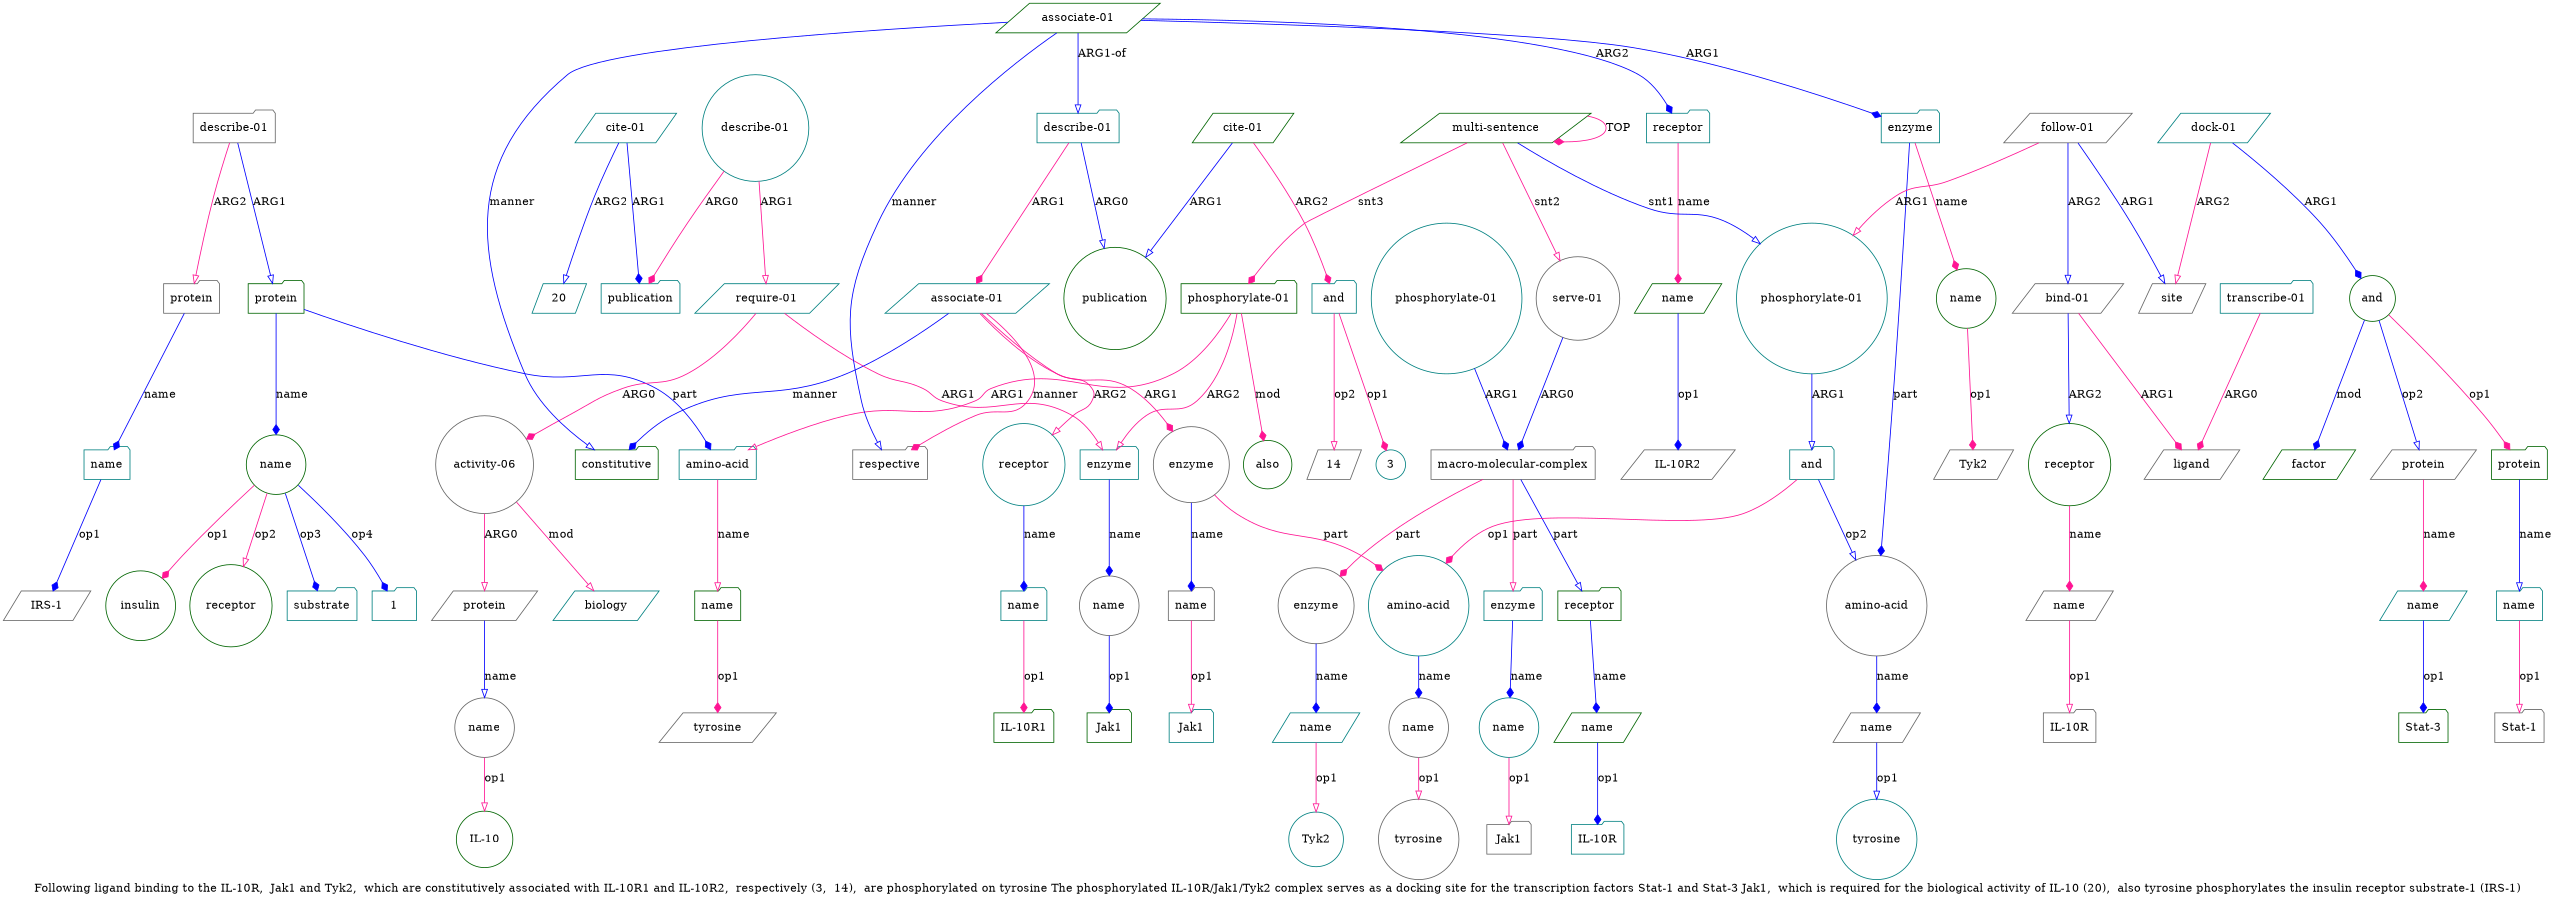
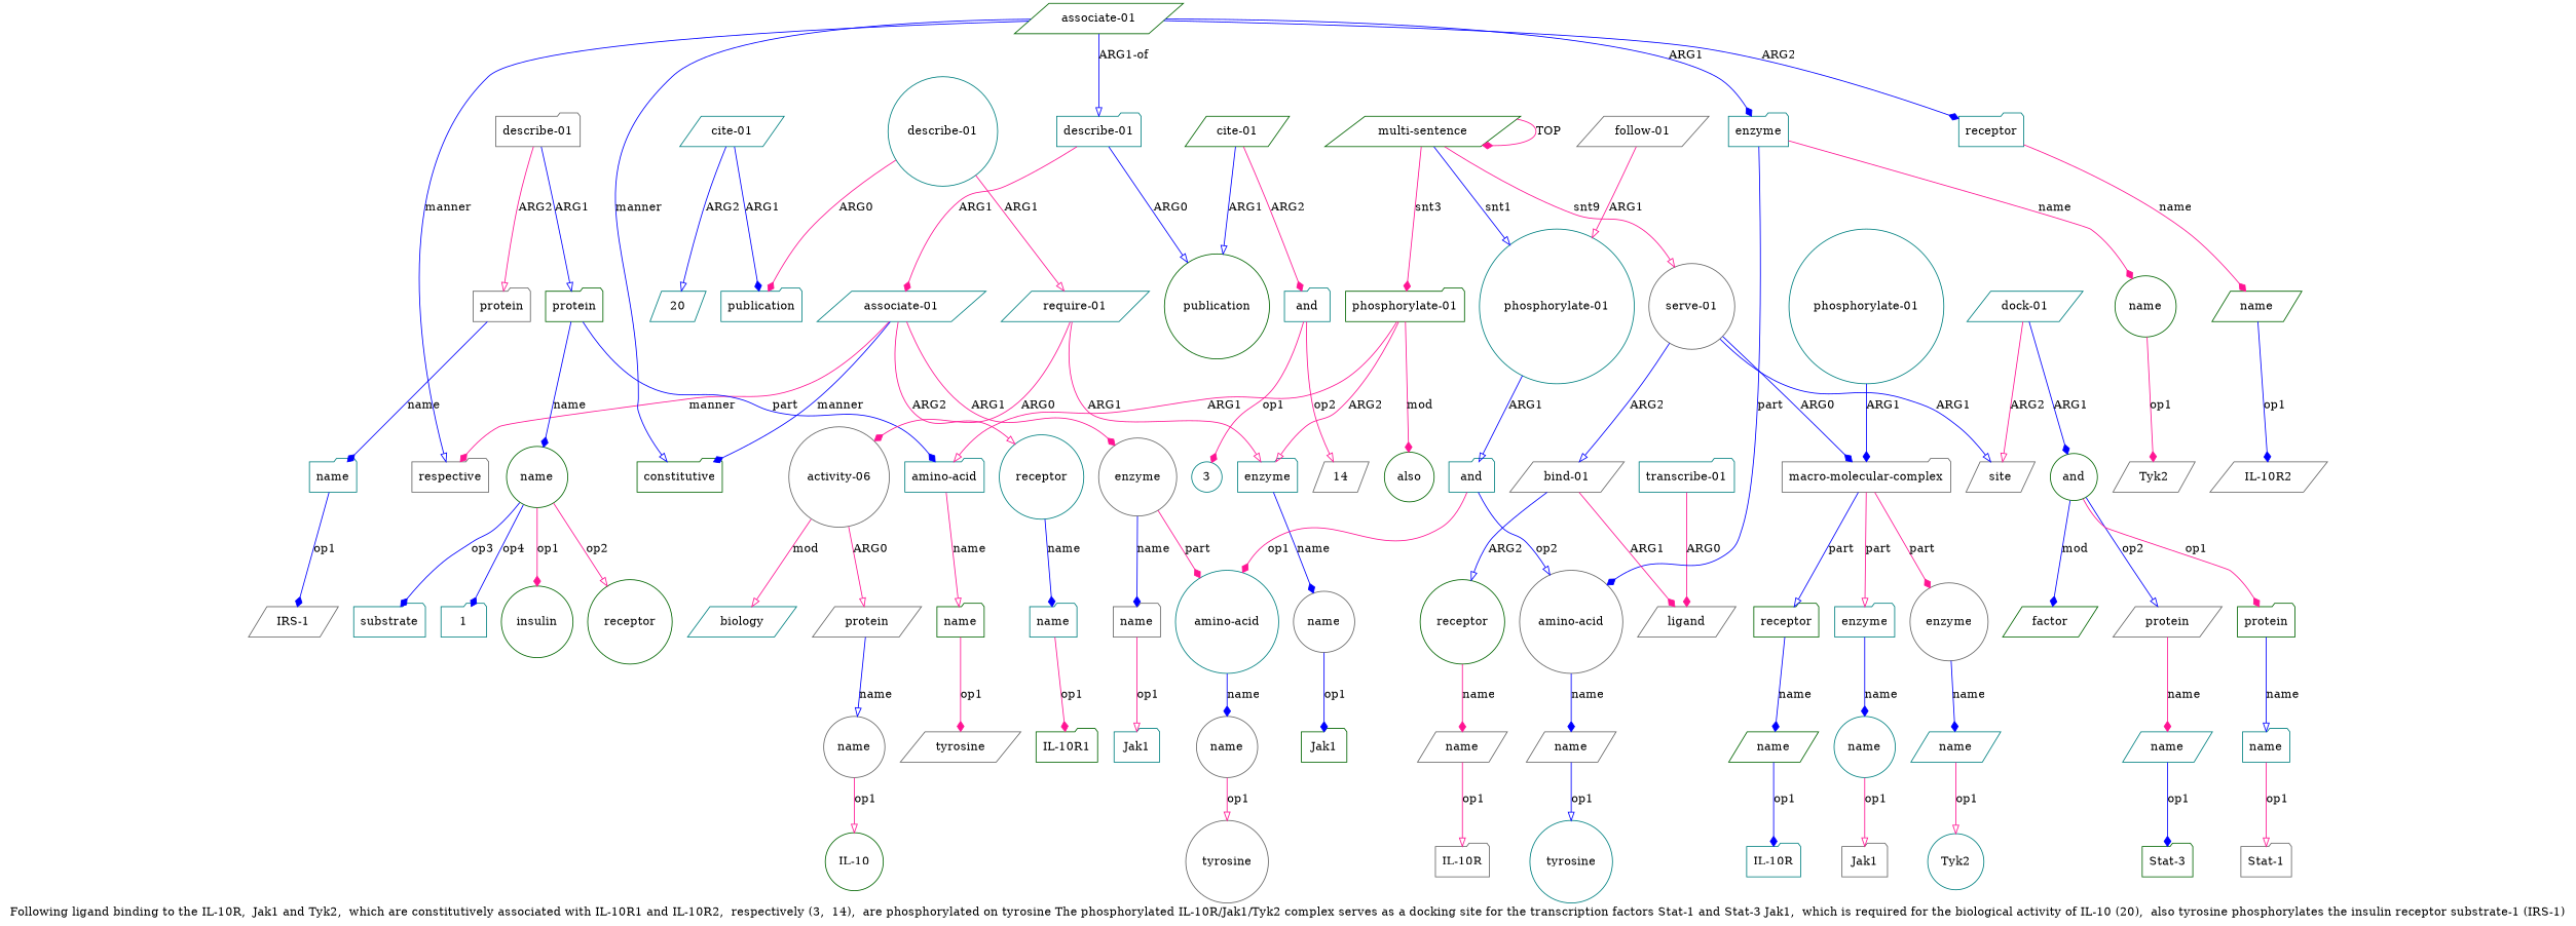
  digraph {
    label="Following ligand binding to the IL-10R,  Jak1 and Tyk2,  which are constitutively associated with IL-10R1 and IL-10R2,  respectively (3,  14),  are phosphorylated on tyrosine The phosphorylated IL-10R/Jak1/Tyk2 complex serves as a docking site for the transcription factors Stat-1 and Stat-3 Jak1,  which is required for the biological activity of IL-10 (20),  also tyrosine phosphorylates the insulin receptor substrate-1 (IRS-1)"
    node [color=teal gold_ind=-1 gold_label=name shape=folder test_ind=-1 test_label=name]
    edge [arrowhead=diamond color=deeppink gold_label=op1 test_label=op1]
    n1 [gold_label=1 label=1 test_label=1]
    n2 [color=darkgreen gold_label="IL-10R1" label="IL-10R1" test_label="IL-10R1"]
    n3 [color=gray40 gold_label=14 label=14 shape=parallelogram test_label=14]
    n4 [color=gray40 gold_label="Stat-1" label="Stat-1" test_label="Stat-1"]
    n5 [color=darkgreen gold_ind=64 gold_label=also label=also shape=circle test_ind=64 test_label=also]
    n6 [color=darkgreen gold_label="IL-10" label="IL-10" shape=circle test_label="IL-10"]
    n7 [gold_ind=60 gold_label=biology label=biology shape=parallelogram test_ind=60 test_label=biology]
    n8 [gold_label=3 label=3 shape=circle test_label=3]
    n9 [gold_ind=62 gold_label=publication label=publication test_ind=62 test_label=publication]
    n10 [gold_ind=63 gold_label="cite-01" label="cite-01" shape=parallelogram test_ind=63 test_label="cite-01"]
    n11 [gold_label=20 label=20 shape=parallelogram test_label=20]
    n12 [gold_label="IL-10R" label="IL-10R" test_label="IL-10R"]
    n13 [color=darkgreen gold_label="Stat-3" label="Stat-3" test_label="Stat-3"]
    n14 [gold_label=Tyk2 label=Tyk2 shape=circle test_label=Tyk2]
    n15 [color=gray40 gold_label="IRS-1" label="IRS-1" shape=parallelogram test_label="IRS-1"]
    n16 [gold_label=tyrosine label=tyrosine shape=circle test_label=tyrosine]
    n17 [gold_ind=7 gold_label="associate-01" label="associate-01" shape=parallelogram test_ind=7 test_label="associate-01"]
    n18 [color=gray40 gold_ind=11 gold_label=respective label=respective test_ind=11 test_label=respective]
    n19 [color=darkgreen gold_ind=10 gold_label=constitutive label=constitutive test_ind=10 test_label=constitutive]
    n20 [color=gray40 gold_ind=5 gold_label=enzyme label=enzyme shape=circle test_ind=5 test_label=enzyme]
    n21 [gold_ind=8 gold_label=receptor label=receptor shape=circle test_ind=8 test_label=receptor]
    n22 [gold_ind=3 gold_label="amino-acid" label="amino-acid" shape=circle test_ind=3 test_label="amino-acid"]
    n23 [color=gray40 gold_ind=6 label=name test_ind=6]
    n24 [gold_ind=9 label=name test_ind=9]
    n25 [color=gray40 gold_ind=4 label=name shape=circle test_ind=4]
    n26 [gold_label=Jak1 label=Jak1 test_label=Jak1]
    n27 [color=darkgreen gold_label=Jak1 label=Jak1 test_label=Jak1]
    n28 [color=darkgreen gold_ind=50 label=name shape=circle test_ind=50]
    n29 [color=darkgreen gold_label=insulin label=insulin shape=circle test_label=insulin]
    n30 [color=darkgreen gold_label=receptor label=receptor shape=circle test_label=receptor]
    n31 [gold_label=substrate label=substrate test_label=substrate]
    n32 [color=gray40 gold_ind=51 gold_label="describe-01" label="describe-01" test_ind=51 test_label="describe-01"]
    n33 [color=gray40 gold_ind=52 gold_label=protein label=protein test_ind=52 test_label=protein]
    n34 [color=darkgreen gold_ind=49 gold_label=protein label=protein test_ind=49 test_label=protein]
    n35 [gold_ind=53 label=name test_ind=53]
    n36 [gold_ind=47 gold_label="amino-acid" label="amino-acid" test_ind=47 test_label="amino-acid"]
    n37 [color=darkgreen gold_ind=48 label=name test_ind=48]
    n38 [color=gray40 gold_label=tyrosine label=tyrosine shape=circle test_label=tyrosine]
    n39 [color=gray40 gold_ind=55 label=name shape=circle test_ind=55]
    n40 [gold_ind=54 gold_label=enzyme label=enzyme test_ind=54 test_label=enzyme]
    n41 [color=gray40 gold_ind=57 gold_label="activity-06" label="activity-06" shape=circle test_ind=57 test_label="activity-06"]
    n42 [color=gray40 gold_ind=58 gold_label=protein label=protein shape=parallelogram test_ind=58 test_label=protein]
    n43 [color=gray40 gold_ind=59 label=name shape=circle test_ind=59]
    n44 [gold_ind=56 gold_label="require-01" label="require-01" shape=parallelogram test_ind=56 test_label="require-01"]
    n45 [gold_ind=33 label=name shape=circle test_ind=33]
    n46 [color=gray40 gold_label=Jak1 label=Jak1 test_label=Jak1]
    n47 [gold_ind=32 gold_label=enzyme label=enzyme test_ind=32 test_label=enzyme]
    n48 [color=darkgreen gold_ind=31 label=name shape=parallelogram test_ind=31]
    n49 [color=darkgreen gold_ind=30 gold_label=receptor label=receptor test_ind=30 test_label=receptor]
    n50 [color=gray40 gold_ind=37 gold_label=site label=site shape=parallelogram test_ind=37 test_label=site]
    n51 [gold_ind=36 gold_label="phosphorylate-01" label="phosphorylate-01" shape=circle test_ind=36 test_label="phosphorylate-01"]
    n52 [color=gray40 gold_ind=29 gold_label="macro-molecular-complex" label="macro-molecular-complex" test_ind=29 test_label="macro-molecular-complex"]
    n53 [color=gray40 gold_ind=34 gold_label=enzyme label=enzyme shape=circle test_ind=34 test_label=enzyme]
    n54 [gold_ind=35 label=name shape=parallelogram test_ind=35]
    n55 [color=darkgreen gold_ind=39 gold_label=and label=and shape=circle test_ind=39 test_label=and]
    n56 [color=darkgreen gold_ind=44 gold_label=factor label=factor shape=parallelogram test_ind=44 test_label=factor]
    n57 [color=gray40 gold_ind=42 gold_label=protein label=protein shape=parallelogram test_ind=42 test_label=protein]
    n58 [color=darkgreen gold_ind=40 gold_label=protein label=protein test_ind=40 test_label=protein]
    n59 [gold_ind=43 label=name shape=parallelogram test_ind=43]
    n60 [gold_ind=41 label=name test_ind=41]
    n61 [gold_ind=38 gold_label="dock-01" label="dock-01" shape=parallelogram test_ind=38 test_label="dock-01"]
    n62 [gold_ind=61 gold_label="describe-01" label="describe-01" shape=circle test_ind=61 test_label="describe-01"]
    n63 [color=gray40 gold_label="IL-10R" label="IL-10R" test_label="IL-10R"]
    n64 [color=darkgreen gold_ind=46 gold_label="phosphorylate-01" label="phosphorylate-01" test_ind=46 test_label="phosphorylate-01"]
    n65 [color=gray40 gold_label=tyrosine label=tyrosine shape=parallelogram test_label=tyrosine]
    n66 [gold_ind=45 gold_label="transcribe-01" label="transcribe-01" test_ind=45 test_label="transcribe-01"]
    n67 [color=gray40 gold_ind=25 gold_label=ligand label=ligand shape=parallelogram test_ind=25 test_label=ligand]
    n68 [color=darkgreen gold_ind=20 gold_label="associate-01" label="associate-01" shape=parallelogram test_ind=20 test_label="associate-01"]
    n69 [gold_ind=21 gold_label=receptor label=receptor test_ind=21 test_label=receptor]
    n70 [gold_ind=12 gold_label="describe-01" label="describe-01" test_ind=12 test_label="describe-01"]
    n71 [gold_ind=18 gold_label=enzyme label=enzyme test_ind=18 test_label=enzyme]
    n72 [color=darkgreen gold_ind=22 label=name shape=parallelogram test_ind=22]
    n73 [color=darkgreen gold_ind=13 gold_label=publication label=publication shape=circle test_ind=13 test_label=publication]
    n74 [color=gray40 gold_ind=16 gold_label="amino-acid" label="amino-acid" shape=circle test_ind=16 test_label="amino-acid"]
    n75 [color=darkgreen gold_ind=19 label=name shape=circle test_ind=19]
    n76 [color=gray40 gold_label="IL-10R2" label="IL-10R2" shape=parallelogram test_label="IL-10R2"]
    n77 [color=gray40 gold_ind=17 label=name shape=parallelogram test_ind=17]
    n78 [color=gray40 gold_label=Tyk2 label=Tyk2 shape=parallelogram test_label=Tyk2]
    n79 [color=gray40 gold_ind=23 gold_label="follow-01" label="follow-01" shape=parallelogram test_ind=23 test_label="follow-01"]
    n80 [color=gray40 gold_ind=24 gold_label="bind-01" label="bind-01" shape=parallelogram test_ind=24 test_label="bind-01"]
    n81 [gold_ind=1 gold_label="phosphorylate-01" label="phosphorylate-01" shape=circle test_ind=1 test_label="phosphorylate-01"]
    n82 [color=darkgreen gold_ind=26 gold_label=receptor label=receptor shape=circle test_ind=26 test_label=receptor]
    n83 [gold_ind=2 gold_label=and label=and test_ind=2 test_label=and]
    n84 [color=gray40 gold_ind=27 label=name shape=parallelogram test_ind=27]
    n85 [color=gray40 gold_ind=28 gold_label="serve-01" label="serve-01" shape=circle test_ind=28 test_label="serve-01"]
    n86 [gold_ind=15 gold_label=and label=and test_ind=15 test_label=and]
    n87 [color=darkgreen gold_ind=14 gold_label="cite-01" label="cite-01" shape=parallelogram test_ind=14 test_label="cite-01"]
    n88 [color=darkgreen gold_ind=0 gold_label="multi-sentence" label="multi-sentence" shape=parallelogram test_ind=0 test_label="multi-sentence"]
    n10 -> n9 [color=blue gold_label=ARG1 label=ARG1 test_label=ARG1]
    n10 -> n11 [arrowhead=onormal color=blue gold_label=ARG2 label=ARG2 test_label=ARG2]
    n17 -> n18 [gold_label=manner label=manner test_label=manner]
    n17 -> n19 [color=blue gold_label=manner label=manner test_label=manner]
    n17 -> n20 [gold_label=ARG1 label=ARG1 test_label=ARG1]
    n17 -> n21 [arrowhead=onormal gold_label=ARG2 label=ARG2 test_label=ARG2]
    n20 -> n22 [gold_label=part label=part test_label=part]
    n20 -> n23 [color=blue gold_label=name label=name test_label=name]
    n21 -> n24 [color=blue gold_label=name label=name test_label=name]
    n22 -> n25 [color=blue gold_label=name label=name test_label=name]
    n23 -> n26 [arrowhead=onormal label=op1]
    n24 -> n2 [label=op1]
    n25 -> n38 [arrowhead=onormal label=op1]
    n28 -> n1 [color=blue gold_label=op4 label=op4 test_label=op4]
    n28 -> n29 [label=op1]
    n28 -> n30 [arrowhead=onormal gold_label=op2 label=op2 test_label=op2]
    n28 -> n31 [color=blue gold_label=op3 label=op3 test_label=op3]
    n32 -> n33 [arrowhead=onormal gold_label=ARG2 label=ARG2 test_label=ARG2]
    n32 -> n34 [arrowhead=onormal color=blue gold_label=ARG1 label=ARG1 test_label=ARG1]
    n33 -> n35 [color=blue gold_label=name label=name test_label=name]
    n34 -> n28 [color=blue gold_label=name label=name test_label=name]
    n34 -> n36 [color=blue gold_label=part label=part test_label=part]
    n35 -> n15 [color=blue label=op1]
    n36 -> n37 [arrowhead=onormal gold_label=name label=name test_label=name]
    n37 -> n65 [label=op1]
    n39 -> n27 [color=blue label=op1]
    n40 -> n39 [color=blue gold_label=name label=name test_label=name]
    n41 -> n7 [arrowhead=onormal gold_label=mod label=mod test_label=mod]
    n41 -> n42 [arrowhead=onormal gold_label=ARG0 label=ARG0 test_label=ARG0]
    n42 -> n43 [arrowhead=onormal color=blue gold_label=name label=name test_label=name]
    n43 -> n6 [arrowhead=onormal label=op1]
    n44 -> n40 [arrowhead=onormal gold_label=ARG1 label=ARG1 test_label=ARG1]
    n44 -> n41 [gold_label=ARG0 label=ARG0 test_label=ARG0]
    n45 -> n46 [arrowhead=onormal label=op1]
    n47 -> n45 [color=blue gold_label=name label=name test_label=name]
    n48 -> n12 [color=blue label=op1]
    n49 -> n48 [color=blue gold_label=name label=name test_label=name]
    n51 -> n52 [color=blue gold_label=ARG1 label=ARG1 test_label=ARG1]
    n52 -> n47 [arrowhead=onormal gold_label=part label=part test_label=part]
    n52 -> n49 [arrowhead=onormal color=blue gold_label=part label=part test_label=part]
    n52 -> n53 [gold_label=part label=part test_label=part]
    n53 -> n54 [color=blue gold_label=name label=name test_label=name]
    n54 -> n14 [arrowhead=onormal label=op1]
    n55 -> n56 [color=blue gold_label=mod label=mod test_label=mod]
    n55 -> n57 [arrowhead=onormal color=blue gold_label=op2 label=op2 test_label=op2]
    n55 -> n58 [label=op1]
    n57 -> n59 [gold_label=name label=name test_label=name]
    n58 -> n60 [arrowhead=onormal color=blue gold_label=name label=name test_label=name]
    n59 -> n13 [color=blue label=op1]
    n60 -> n4 [arrowhead=onormal label=op1]
    n61 -> n50 [arrowhead=onormal gold_label=ARG2 label=ARG2 test_label=ARG2]
    n61 -> n55 [color=blue gold_label=ARG1 label=ARG1 test_label=ARG1]
    n62 -> n9 [gold_label=ARG0 label=ARG0 test_label=ARG0]
    n62 -> n44 [arrowhead=onormal gold_label=ARG1 label=ARG1 test_label=ARG1]
    n64 -> n5 [gold_label=mod label=mod test_label=mod]
    n64 -> n36 [arrowhead=onormal gold_label=ARG1 label=ARG1 test_label=ARG1]
    n64 -> n40 [arrowhead=onormal gold_label=ARG2 label=ARG2 test_label=ARG2]
    n66 -> n67 [gold_label=ARG0 label=ARG0 test_label=ARG0]
    n68 -> n18 [arrowhead=onormal color=blue gold_label=manner label=manner test_label=manner]
    n68 -> n19 [arrowhead=onormal color=blue gold_label=manner label=manner test_label=manner]
    n68 -> n69 [color=blue gold_label=ARG2 label=ARG2 test_label=ARG2]
    n68 -> n70 [arrowhead=onormal color=blue gold_label="ARG1-of" label="ARG1-of" test_label="ARG1-of"]
    n68 -> n71 [color=blue gold_label=ARG1 label=ARG1 test_label=ARG1]
    n69 -> n72 [gold_label=name label=name test_label=name]
    n70 -> n17 [gold_label=ARG1 label=ARG1 test_label=ARG1]
    n70 -> n73 [arrowhead=onormal color=blue gold_label=ARG0 label=ARG0 test_label=ARG0]
    n71 -> n74 [color=blue gold_label=part label=part test_label=part]
    n71 -> n75 [gold_label=name label=name test_label=name]
    n72 -> n76 [color=blue label=op1]
    n74 -> n77 [color=blue gold_label=name label=name test_label=name]
    n75 -> n78 [label=op1]
    n77 -> n16 [arrowhead=onormal color=blue label=op1]
-   n79 -> n80 [arrowhead=onormal color=blue gold_label=ARG2 label=ARG2 test_label=ARG2]
+   n85 -> n80 [arrowhead=onormal color=blue gold_label=ARG2 label=ARG2 test_label=ARG2]
    n79 -> n81 [arrowhead=onormal gold_label=ARG1 label=ARG1 test_label=ARG1]
    n80 -> n67 [gold_label=ARG1 label=ARG1 test_label=ARG1]
    n80 -> n82 [arrowhead=onormal color=blue gold_label=ARG2 label=ARG2 test_label=ARG2]
    n81 -> n83 [arrowhead=onormal color=blue gold_label=ARG1 label=ARG1 test_label=ARG1]
    n82 -> n84 [gold_label=name label=name test_label=name]
    n83 -> n22 [label=op1]
    n83 -> n74 [arrowhead=onormal color=blue gold_label=op2 label=op2 test_label=op2]
    n84 -> n63 [arrowhead=onormal label=op1]
-   n79 -> n50 [arrowhead=onormal color=blue gold_label=ARG1 label=ARG1 test_label=ARG1]
+   n85 -> n50 [arrowhead=onormal color=blue gold_label=ARG1 label=ARG1 test_label=ARG1]
    n85 -> n52 [color=blue gold_label=ARG0 label=ARG0 test_label=ARG0]
    n86 -> n3 [arrowhead=onormal gold_label=op2 label=op2 test_label=op2]
    n86 -> n8 [label=op1]
    n87 -> n73 [arrowhead=onormal color=blue gold_label=ARG1 label=ARG1 test_label=ARG1]
    n87 -> n86 [gold_label=ARG2 label=ARG2 test_label=ARG2]
    n88 -> n64 [gold_label=snt3 label=snt3 test_label=snt3]
    n88 -> n81 [arrowhead=onormal color=blue gold_label=snt1 label=snt1 test_label=snt1]
-   n88 -> n85 [arrowhead=onormal gold_label=snt2 label=snt2 test_label=snt2]
+   n88 -> n85 [arrowhead=onormal gold_label=snt2 label=snt9 test_label=snt2]
    n88 -> n88 [gold_label=TOP label=TOP test_label=TOP]
  }
